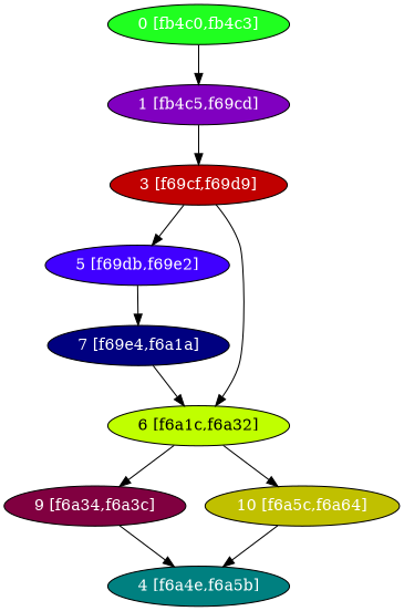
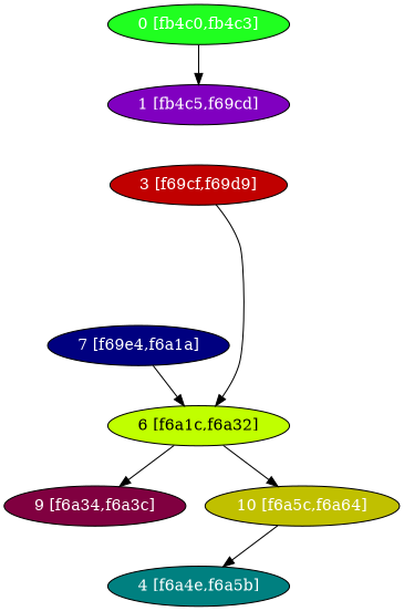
  digraph {
    node [fontcolor="#ffffff" shape=oval style=filled]
    n1 [fillcolor="#20FF20" label="0 [fb4c0,fb4c3]"]
    n2 [fillcolor="#8000C0" label="1 [fb4c5,f69cd]"]
    n3 [fillcolor="#C00000" label="3 [f69cf,f69d9]"]
-   n4 [fillcolor="#4000FF" label="5 [f69db,f69e2]"]
    n5 [fillcolor="#C0FF00" fontcolor="#000000" label="6 [f6a1c,f6a32]"]
    n6 [fillcolor="#008080" label="4 [f6a4e,f6a5b]"]
    n7 [fillcolor="#000080" label="7 [f69e4,f6a1a]"]
    n8 [fillcolor="#800040" label="9 [f6a34,f6a3c]"]
    n9 [fillcolor="#C0C000" label="10 [f6a5c,f6a64]"]
    n1 -> n2
-   n2 -> n3
-   n3 -> n4
    n3 -> n5
-   n4 -> n7
    n5 -> n8
    n5 -> n9
    n7 -> n5
-   n8 -> n6
    n9 -> n6
  }
